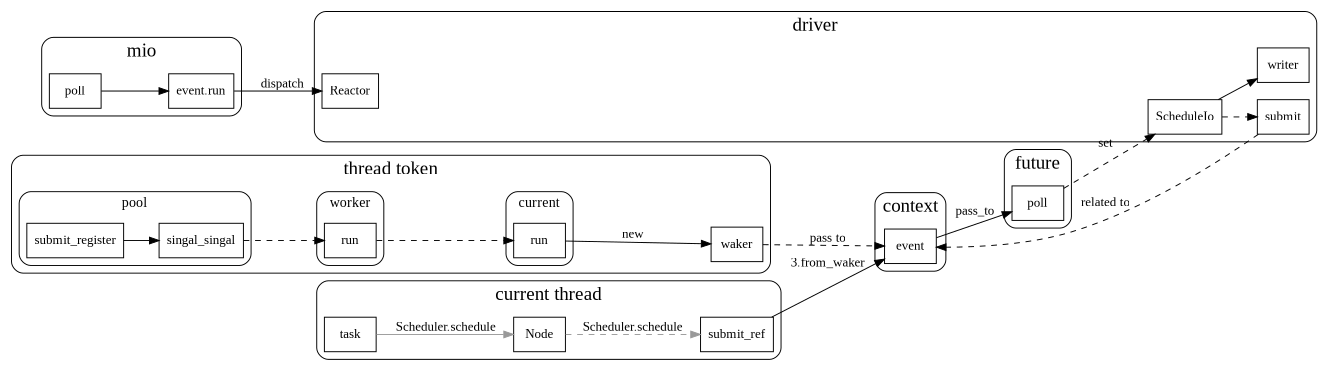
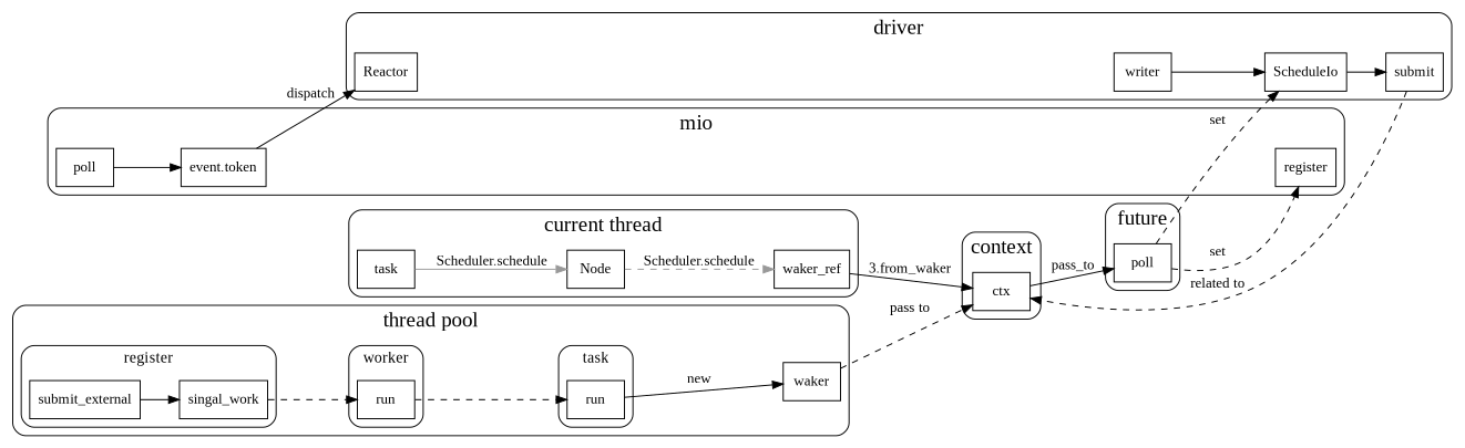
  digraph {
    fontname="Liberation Serif"
    newrank=true
    rankdir=LR
    node [fontname="Liberation Serif" shape=box]
    edge [fontname="Liberation Serif"]
    n1 [label="Node"]
-   waker_ref [label=submit_ref]
+   waker_ref
    task
-   submit_external [label=submit_register]
-   singal_work [label=singal_singal]
+   submit_external
+   singal_work
    n6 [label=run]
    n7 [label=run]
    waker
-   ctx [label=event]
+   ctx
    n10 [label=poll]
    Reactor
    ScheduleIo
    n13 [label=submit]
    writer
-   n15 [label="event.run"]
+   n15 [label="event.token"]
    n16 [label=poll]
+   n17 [label=register]
    subgraph cluster_1 {
      fontsize=20
      label="current thread"
      style=rounded
      n1
      waker_ref
      task
    }
    subgraph cluster_2 {
      fontsize=20
-     label="thread token"
+     label="thread pool"
      style=rounded
      waker
      subgraph cluster_3 {
        fontsize=15
-       label=pool
+       label=register
        style=rounded
        submit_external
        singal_work
      }
      subgraph cluster_4 {
        fontsize=15
        label=worker
        style=rounded
        n6
      }
      subgraph cluster_5 {
        fontsize=15
-       label=current
+       label=task
        style=rounded
        n7
      }
    }
    subgraph cluster_6 {
      fontsize=20
      label=context
      style=rounded
      ctx
    }
    subgraph cluster_7 {
      fontsize=20
      label=future
      style=rounded
      n10
    }
    subgraph cluster_8 {
      fontsize=20
      label=driver
      style=rounded
      Reactor
      ScheduleIo
      n13
      writer
    }
    subgraph cluster_9 {
      fontsize=20
      label=mio
      style=rounded
      n15
      n16
+     n17
    }
    n1 -> waker_ref [color=gray60 label="Scheduler.schedule" style=dashed]
    waker_ref -> ctx [label="3.from_waker"]
    task -> n1 [color=gray60 label="Scheduler.schedule" labelfontcolor=gray60 style=solid]
    submit_external -> singal_work
    singal_work -> n6 [style=dashed]
    n6 -> n7 [style=dashed]
    n7 -> waker [label=new]
    waker -> ctx [label="pass to" style=dashed]
    ctx -> n10 [label=pass_to]
    n10 -> ScheduleIo [label=set style=dashed]
-   ScheduleIo -> n13 [style=dashed]
-   ScheduleIo -> writer
+   n10 -> n17 [label=set style=dashed]
+   ScheduleIo -> n13
+   writer -> ScheduleIo
    n13 -> ctx [label="related to" style=dashed]
    n15 -> Reactor [label=dispatch]
    n16 -> n15
  }
